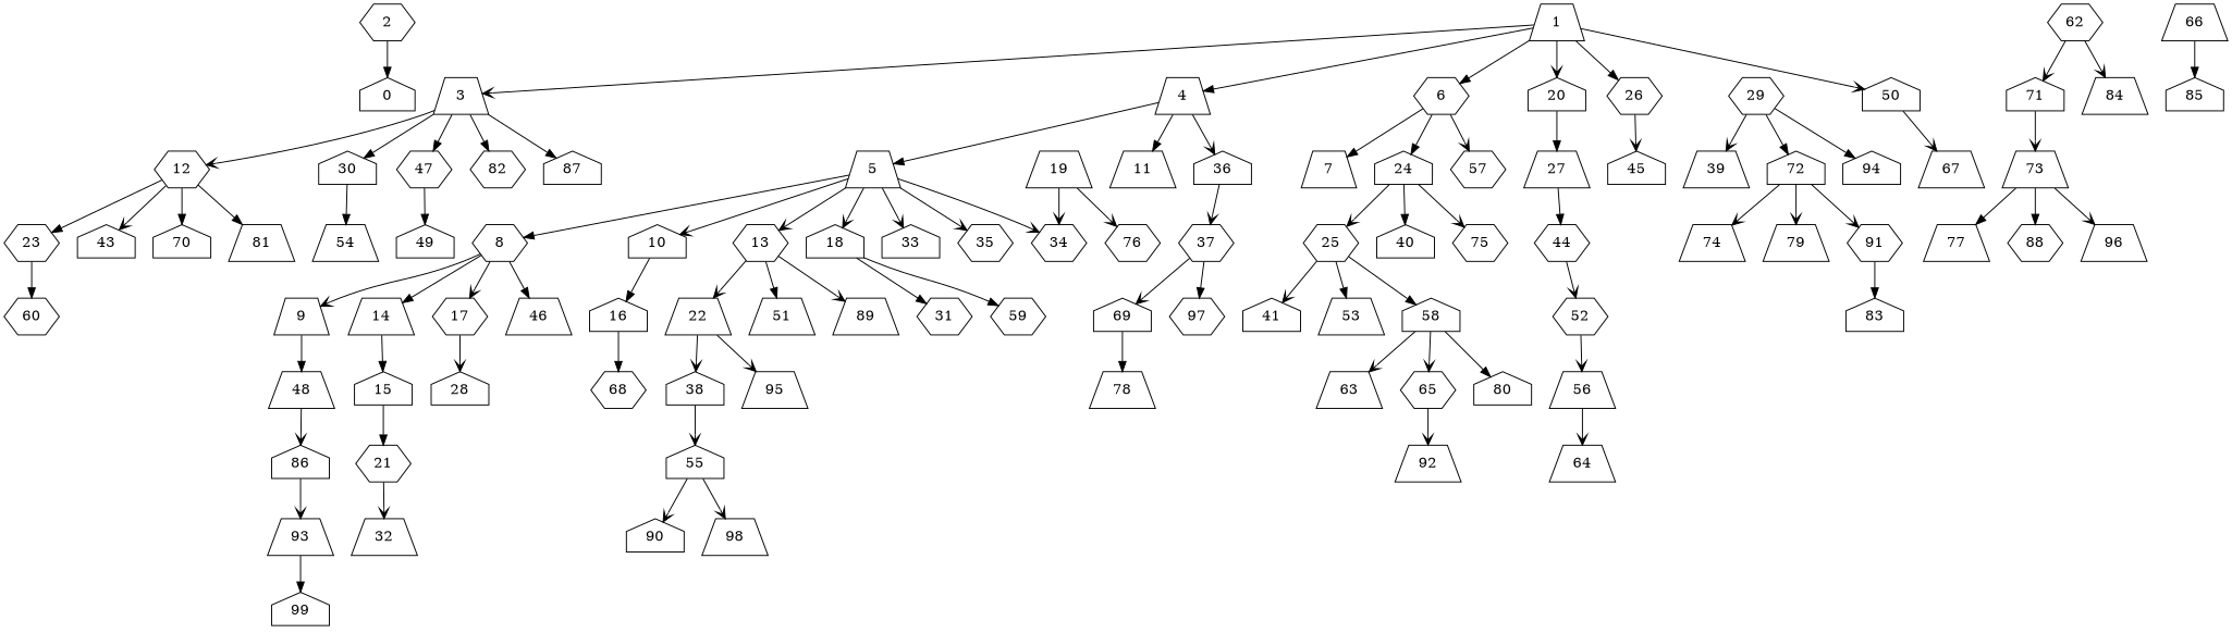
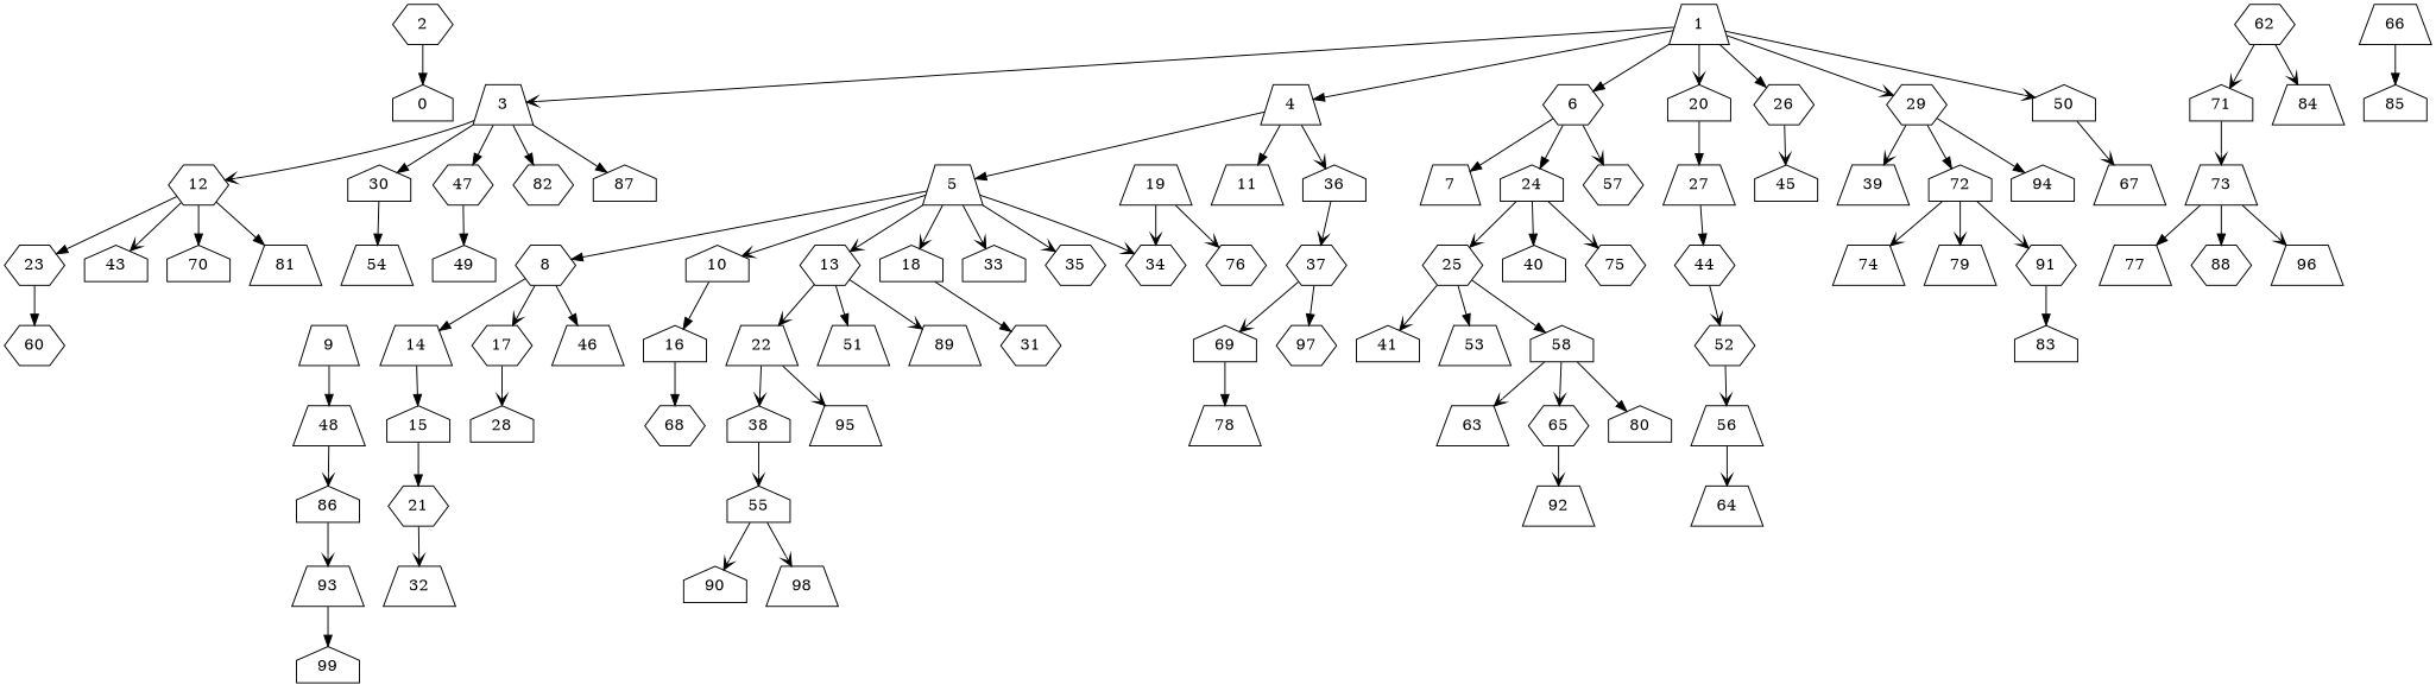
  digraph {
    node [shape=trapezium]
    edge [arrowhead=vee]
    n1 [label=0 shape=house]
    n2 [label=1]
    n3 [label=3]
    n4 [label=4]
    n5 [label=6 shape=hexagon]
    n6 [label=20 shape=house]
    n7 [label=26 shape=hexagon]
    n8 [label=29 shape=hexagon]
    n9 [label=50 shape=house]
    n10 [label=12 shape=hexagon]
    n11 [label=30 shape=house]
    n12 [label=47 shape=hexagon]
    n13 [label=82 shape=hexagon]
    n14 [label=87 shape=house]
    n15 [label=5]
    n16 [label=11]
    n17 [label=36 shape=house]
    n18 [label=7]
    n19 [label=24 shape=house]
    n20 [label=57 shape=hexagon]
    n21 [label=27]
    n22 [label=45 shape=house]
    n23 [label=39]
    n24 [label=72 shape=house]
    n25 [label=94 shape=house]
    n26 [label=67]
    n27 [label=2 shape=hexagon]
    n28 [label=23 shape=hexagon]
    n29 [label=43 shape=house]
    n30 [label=70 shape=house]
    n31 [label=81]
    n32 [label=54]
    n33 [label=49 shape=house]
    n34 [label=8 shape=hexagon]
    n35 [label=10 shape=house]
    n36 [label=13 shape=hexagon]
    n37 [label=18 shape=house]
    n38 [label=33 shape=house]
    n39 [label=35 shape=hexagon]
    n40 [label=34 shape=hexagon]
    n41 [label=37 shape=hexagon]
    n42 [label=9]
    n43 [label=14]
    n44 [label=17 shape=hexagon]
    n45 [label=46]
    n46 [label=16 shape=house]
    n47 [label=22]
    n48 [label=51]
    n49 [label=89]
    n50 [label=31 shape=hexagon]
-   n51 [label=59 shape=hexagon]
    n52 [label=19]
    n53 [label=76 shape=hexagon]
    n54 [label=25 shape=hexagon]
    n55 [label=40 shape=house]
    n56 [label=75 shape=hexagon]
    n57 [label=48]
    n58 [label=15 shape=house]
    n59 [label=28 shape=house]
    n60 [label=86 shape=house]
    n61 [label=68 shape=hexagon]
    n62 [label=60 shape=hexagon]
    n63 [label=38 shape=house]
    n64 [label=95]
    n65 [label=21 shape=hexagon]
    n66 [label=32]
    n67 [label=44 shape=hexagon]
    n68 [label=55 shape=house]
    n69 [label=41 shape=house]
    n70 [label=53]
    n71 [label=58 shape=house]
    n72 [label=63]
    n73 [label=65 shape=hexagon]
    n74 [label=80 shape=house]
    n75 [label=52 shape=hexagon]
    n76 [label=74]
    n77 [label=79]
    n78 [label=91 shape=hexagon]
    n79 [label=62 shape=hexagon]
    n80 [label=71 shape=house]
    n81 [label=84]
    n82 [label=69 shape=house]
    n83 [label=97 shape=hexagon]
    n84 [label=78]
    n85 [label=90 shape=house]
    n86 [label=98]
    n87 [label=66]
    n88 [label=85 shape=house]
    n89 [label=56]
    n90 [label=93]
    n91 [label=83 shape=house]
    n92 [label=64]
    n93 [label=92]
    n94 [label=73]
    n95 [label=77]
    n96 [label=88 shape=hexagon]
    n97 [label=96]
    n98 [label=99 shape=house]
    n2 -> n3
    n2 -> n4 [arrowhead=normal]
    n2 -> n5 [arrowhead=normal]
    n2 -> n6
    n2 -> n7 [arrowhead=normal]
+   n2 -> n8
    n2 -> n9
    n3 -> n10
    n3 -> n11 [arrowhead=normal]
    n3 -> n12 [arrowhead=normal]
    n3 -> n13 [arrowhead=normal]
    n3 -> n14 [arrowhead=normal]
    n4 -> n15 [arrowhead=normal]
    n4 -> n16 [arrowhead=normal]
    n4 -> n17
    n5 -> n18 [arrowhead=normal]
    n5 -> n19 [arrowhead=normal]
    n5 -> n20
    n6 -> n21 [arrowhead=normal]
    n7 -> n22
    n8 -> n23
    n8 -> n24 [arrowhead=normal]
    n8 -> n25 [arrowhead=normal]
    n9 -> n26
    n10 -> n28 [arrowhead=normal]
    n10 -> n29
    n10 -> n30 [arrowhead=normal]
    n10 -> n31 [arrowhead=normal]
    n11 -> n32 [arrowhead=normal]
    n12 -> n33 [arrowhead=normal]
    n15 -> n34 [arrowhead=normal]
    n15 -> n35
    n15 -> n36
    n15 -> n37
    n15 -> n38
    n15 -> n39
    n15 -> n40
    n17 -> n41
    n19 -> n54
    n19 -> n55 [arrowhead=normal]
    n19 -> n56
    n21 -> n67 [arrowhead=normal]
    n24 -> n76
    n24 -> n77
    n24 -> n78
    n27 -> n1 [arrowhead=normal]
    n28 -> n62 [arrowhead=normal]
-   n34 -> n42
    n34 -> n43 [arrowhead=normal]
    n34 -> n44
    n34 -> n45 [arrowhead=normal]
    n35 -> n46 [arrowhead=normal]
    n36 -> n47
    n36 -> n48 [arrowhead=normal]
    n36 -> n49
    n37 -> n50 [arrowhead=normal]
-   n37 -> n51 [arrowhead=normal]
    n41 -> n82
    n41 -> n83 [arrowhead=normal]
    n42 -> n57 [arrowhead=normal]
    n43 -> n58 [arrowhead=normal]
    n44 -> n59
    n46 -> n61 [arrowhead=normal]
    n47 -> n63
    n47 -> n64
    n52 -> n40
    n52 -> n53
    n54 -> n69
    n54 -> n70 [arrowhead=normal]
    n54 -> n71 [arrowhead=normal]
    n57 -> n60
    n58 -> n65 [arrowhead=normal]
    n60 -> n90
    n63 -> n68
    n65 -> n66
    n67 -> n75
    n68 -> n85
    n68 -> n86
    n71 -> n72
    n71 -> n73
    n71 -> n74 [arrowhead=normal]
    n73 -> n93
    n75 -> n89
    n78 -> n91 [arrowhead=normal]
    n79 -> n80
    n79 -> n81
    n80 -> n94
    n82 -> n84 [arrowhead=normal]
    n87 -> n88 [arrowhead=normal]
    n89 -> n92
    n90 -> n98 [arrowhead=normal]
    n94 -> n95 [arrowhead=normal]
    n94 -> n96 [arrowhead=normal]
    n94 -> n97
  }
